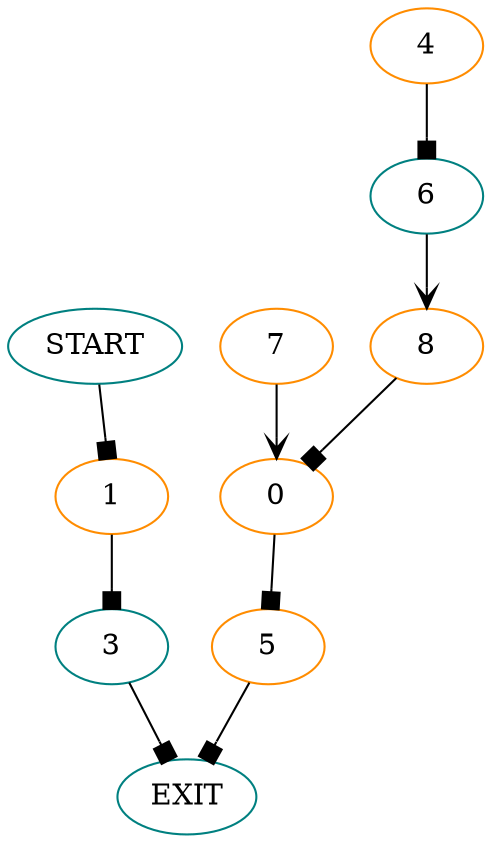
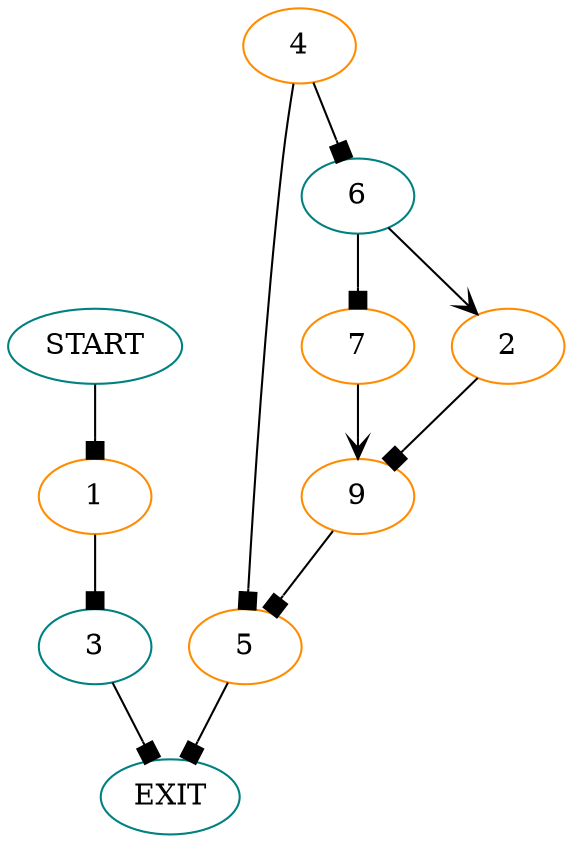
  digraph {
    node [color=darkorange]
    edge [arrowhead=box]
    n1 [color=teal label=START]
    1
    3 [color=teal]
    n4 [color=teal label=EXIT]
    4
    5
    6 [color=teal]
    7
-   8
-   9 [label=0]
+   8 [label=2]
+   9
    n1 -> 1
    1 -> 3
    3 -> n4
+   4 -> 5
    4 -> 6
    5 -> n4
+   6 -> 7
    6 -> 8 [arrowhead=vee]
    7 -> 9 [arrowhead=vee]
    8 -> 9
    9 -> 5
  }
